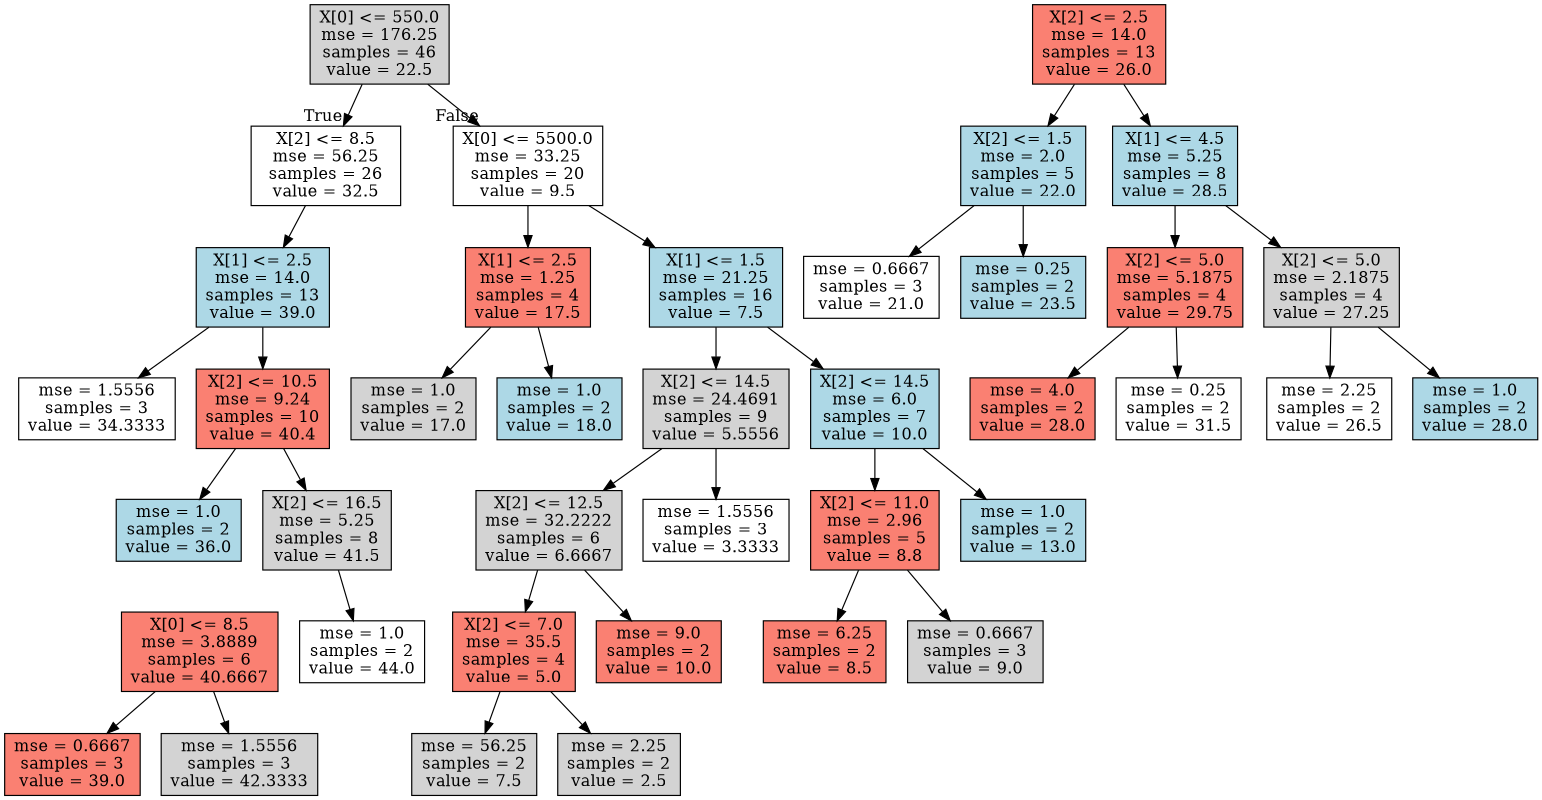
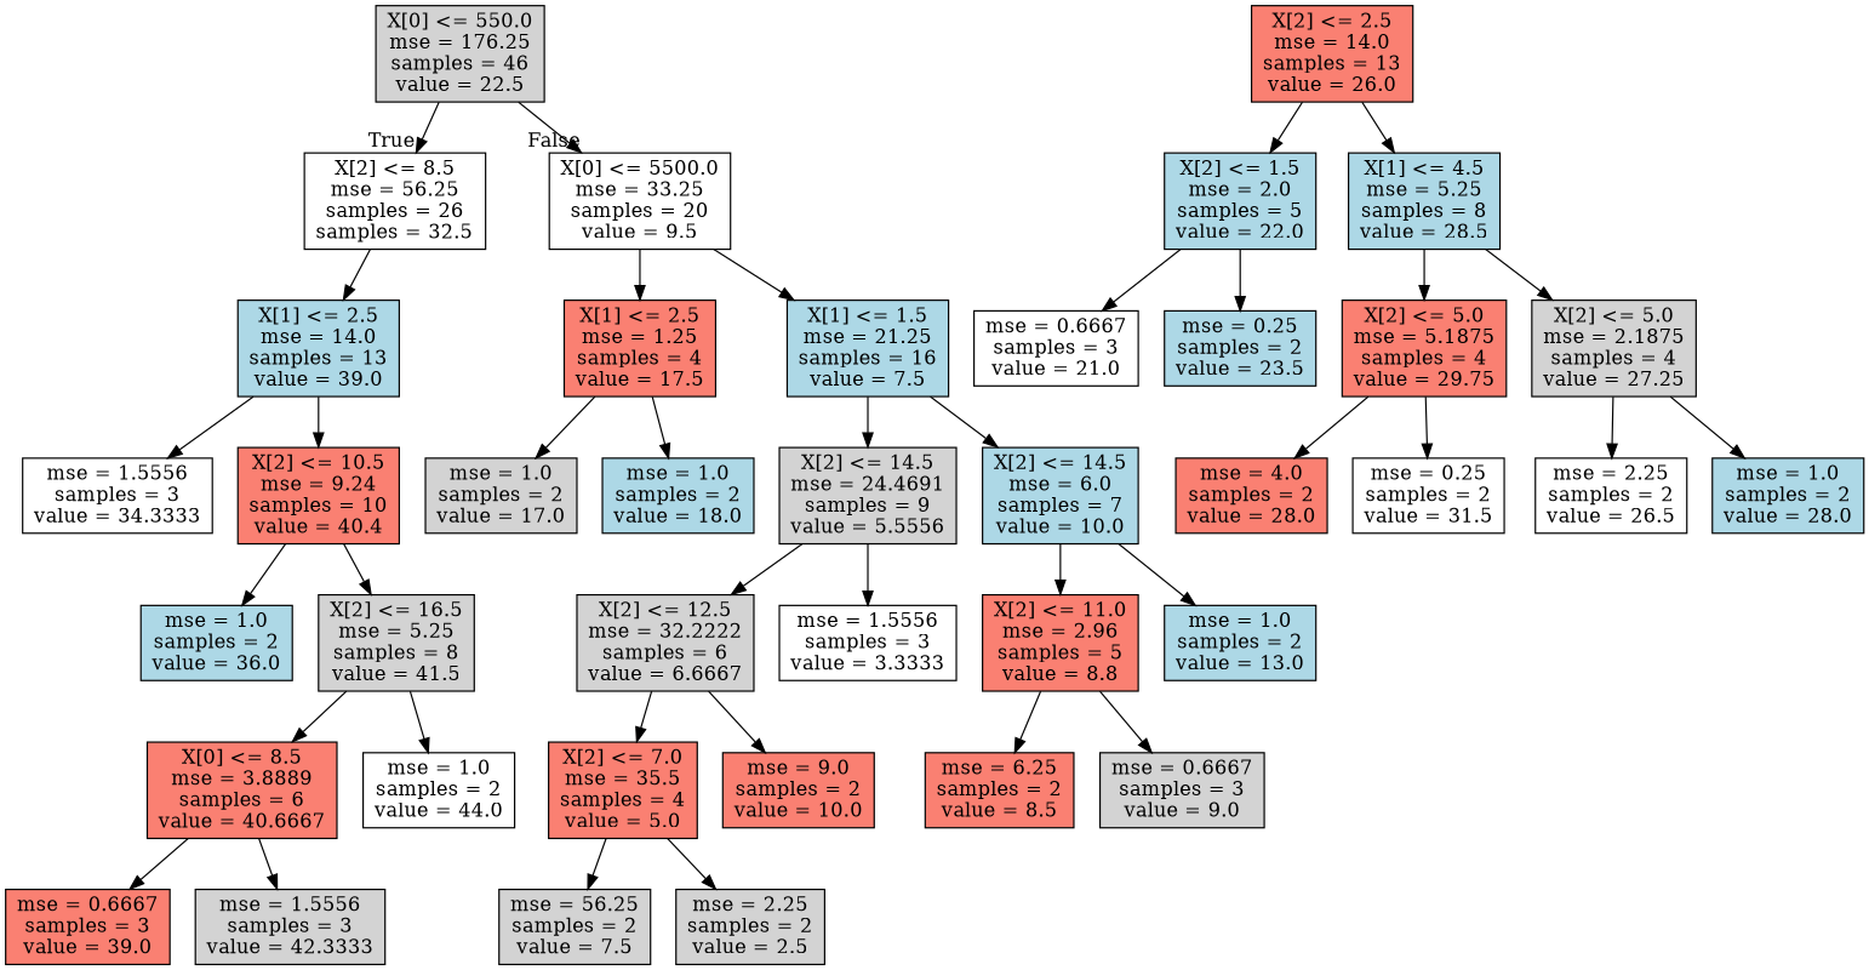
  digraph {
    node [fillcolor=salmon shape=box style=filled]
    n1 [fillcolor=lightgrey label="X[0] <= 550.0\nmse = 176.25\nsamples = 46\nvalue = 22.5"]
-   n2 [fillcolor=white label="X[2] <= 8.5\nmse = 56.25\nsamples = 26\nvalue = 32.5"]
+   n2 [fillcolor=white label="X[2] <= 8.5\nmse = 56.25\nsamples = 26\nsamples = 32.5"]
    n3 [fillcolor=white label="X[0] <= 5500.0\nmse = 33.25\nsamples = 20\nvalue = 9.5"]
    n4 [fillcolor=lightblue label="X[1] <= 2.5\nmse = 14.0\nsamples = 13\nvalue = 39.0"]
    n5 [label="X[1] <= 2.5\nmse = 1.25\nsamples = 4\nvalue = 17.5"]
    n6 [fillcolor=lightblue label="X[1] <= 1.5\nmse = 21.25\nsamples = 16\nvalue = 7.5"]
    n7 [label="X[2] <= 2.5\nmse = 14.0\nsamples = 13\nvalue = 26.0"]
    n8 [fillcolor=lightblue label="X[2] <= 1.5\nmse = 2.0\nsamples = 5\nvalue = 22.0"]
    n9 [fillcolor=lightblue label="X[1] <= 4.5\nmse = 5.25\nsamples = 8\nvalue = 28.5"]
    n10 [fillcolor=white label="mse = 1.5556\nsamples = 3\nvalue = 34.3333"]
    n11 [label="X[2] <= 10.5\nmse = 9.24\nsamples = 10\nvalue = 40.4"]
    n12 [fillcolor=white label="mse = 0.6667\nsamples = 3\nvalue = 21.0"]
    n13 [fillcolor=lightblue label="mse = 0.25\nsamples = 2\nvalue = 23.5"]
    n14 [label="X[2] <= 5.0\nmse = 5.1875\nsamples = 4\nvalue = 29.75"]
    n15 [fillcolor=lightgrey label="X[2] <= 5.0\nmse = 2.1875\nsamples = 4\nvalue = 27.25"]
    n16 [label="mse = 4.0\nsamples = 2\nvalue = 28.0"]
    n17 [fillcolor=white label="mse = 0.25\nsamples = 2\nvalue = 31.5"]
    n18 [fillcolor=white label="mse = 2.25\nsamples = 2\nvalue = 26.5"]
    n19 [fillcolor=lightblue label="mse = 1.0\nsamples = 2\nvalue = 28.0"]
    n20 [fillcolor=lightblue label="mse = 1.0\nsamples = 2\nvalue = 36.0"]
    n21 [fillcolor=lightgrey label="X[2] <= 16.5\nmse = 5.25\nsamples = 8\nvalue = 41.5"]
    n22 [label="X[0] <= 8.5\nmse = 3.8889\nsamples = 6\nvalue = 40.6667"]
    n23 [fillcolor=white label="mse = 1.0\nsamples = 2\nvalue = 44.0"]
    n24 [label="mse = 0.6667\nsamples = 3\nvalue = 39.0"]
    n25 [fillcolor=lightgrey label="mse = 1.5556\nsamples = 3\nvalue = 42.3333"]
    n26 [fillcolor=lightgrey label="mse = 1.0\nsamples = 2\nvalue = 17.0"]
    n27 [fillcolor=lightblue label="mse = 1.0\nsamples = 2\nvalue = 18.0"]
    n28 [fillcolor=lightgrey label="X[2] <= 14.5\nmse = 24.4691\nsamples = 9\nvalue = 5.5556"]
    n29 [fillcolor=lightblue label="X[2] <= 14.5\nmse = 6.0\nsamples = 7\nvalue = 10.0"]
    n30 [fillcolor=lightgrey label="X[2] <= 12.5\nmse = 32.2222\nsamples = 6\nvalue = 6.6667"]
    n31 [fillcolor=white label="mse = 1.5556\nsamples = 3\nvalue = 3.3333"]
    n32 [label="X[2] <= 11.0\nmse = 2.96\nsamples = 5\nvalue = 8.8"]
    n33 [fillcolor=lightblue label="mse = 1.0\nsamples = 2\nvalue = 13.0"]
    n34 [label="X[2] <= 7.0\nmse = 35.5\nsamples = 4\nvalue = 5.0"]
    n35 [label="mse = 9.0\nsamples = 2\nvalue = 10.0"]
    n36 [fillcolor=lightgrey label="mse = 56.25\nsamples = 2\nvalue = 7.5"]
    n37 [fillcolor=lightgrey label="mse = 2.25\nsamples = 2\nvalue = 2.5"]
    n38 [label="mse = 6.25\nsamples = 2\nvalue = 8.5"]
    n39 [fillcolor=lightgrey label="mse = 0.6667\nsamples = 3\nvalue = 9.0"]
    n1 -> n2 [headlabel=True labelangle=45 labeldistance=2.5]
    n1 -> n3 [headlabel=False labelangle=-45 labeldistance=2.5]
    n2 -> n4
    n3 -> n5
    n3 -> n6
    n4 -> n10
    n4 -> n11
    n5 -> n26
    n5 -> n27
    n6 -> n28
    n6 -> n29
    n7 -> n8
    n7 -> n9
    n8 -> n12
    n8 -> n13
    n9 -> n14
    n9 -> n15
    n11 -> n20
    n11 -> n21
    n14 -> n16
    n14 -> n17
    n15 -> n18
    n15 -> n19
+   n21 -> n22
    n21 -> n23
    n22 -> n24
    n22 -> n25
    n28 -> n30
    n28 -> n31
    n29 -> n32
    n29 -> n33
    n30 -> n34
    n30 -> n35
    n32 -> n38
    n32 -> n39
    n34 -> n36
    n34 -> n37
  }
